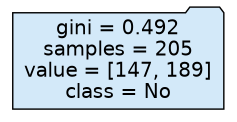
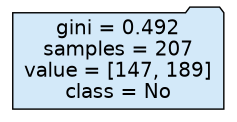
  digraph {
    ranksep=equally
    splines=polyline
    rankdir=LR
-   n1 [color=black fillcolor="#d3e9f9" fontname=helvetica label="gini = 0.492\nsamples = 205\nvalue = [147, 189]\nclass = No" shape=folder style="filled, rounded"]
+   n1 [color=black fillcolor="#d3e9f9" fontname=helvetica label="gini = 0.492\nsamples = 207\nvalue = [147, 189]\nclass = No" shape=folder style="filled, rounded"]
    subgraph sub_1 {
      rank=same
      n1
    }
  }
